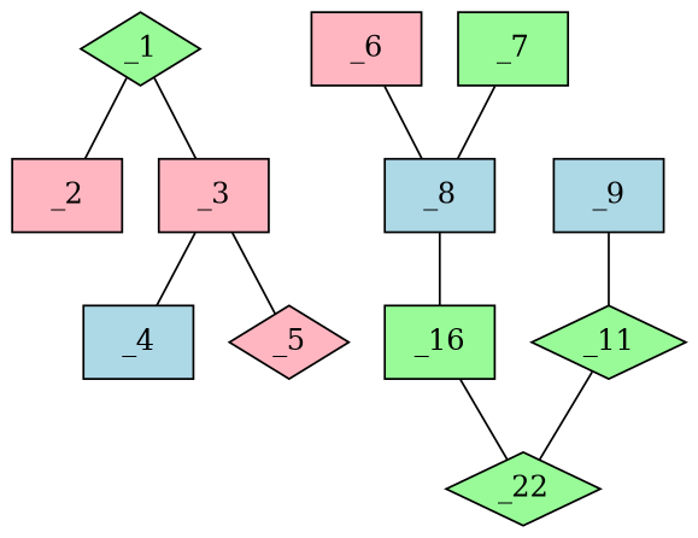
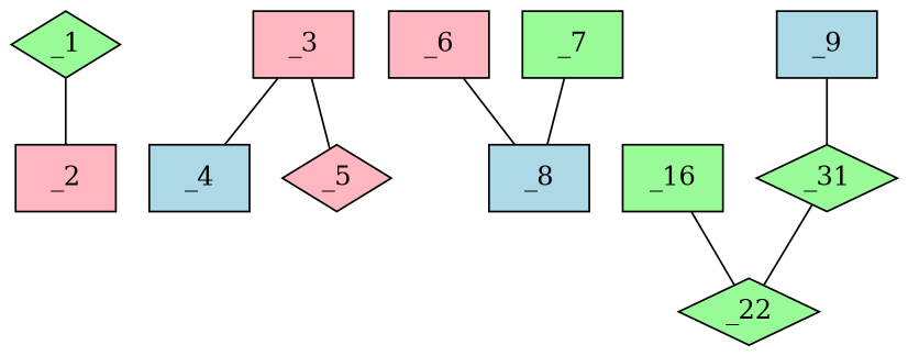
  graph {
    node [charge=0 chem=1 fillcolor=palegreen shape=box style=filled symbol="C  " x=3.7321 y=-0.5]
    edge [valence=1]
    _1 [chem=2 shape=diamond symbol="O  " x=2.866 y=-1]
    _2 [fillcolor=lightpink x=2]
    _3 [fillcolor=lightpink]
    _4 [fillcolor=lightblue x=4.5981 y=-1]
    _5 [chem=4 fillcolor=lightpink shape=diamond symbol="N  " y=0.5]
    _6 [fillcolor=lightpink x=5.4641]
    _8 [fillcolor=lightblue x=5.4641 y=0.5]
    _7 [chem=4 symbol="N  " x=4.5981 y=1]
    n9 [label=_16 x=6.3301 y=1]
    _9 [fillcolor=lightblue x=6.3301 y=-1]
-   _11 [shape=diamond x=7.1962]
+   _11 [shape=diamond x=7.1962 label=_31]
    n12 [label=_22 shape=diamond x=7.1962 y=0.5]
    _1 -- _2
-   _1 -- _3
    _3 -- _4 [valence=2]
    _3 -- _5
    _6 -- _8 [valence=2]
-   _8 -- n9
    _7 -- _8
    n9 -- n12
    _9 -- _11
    _11 -- n12
  }
